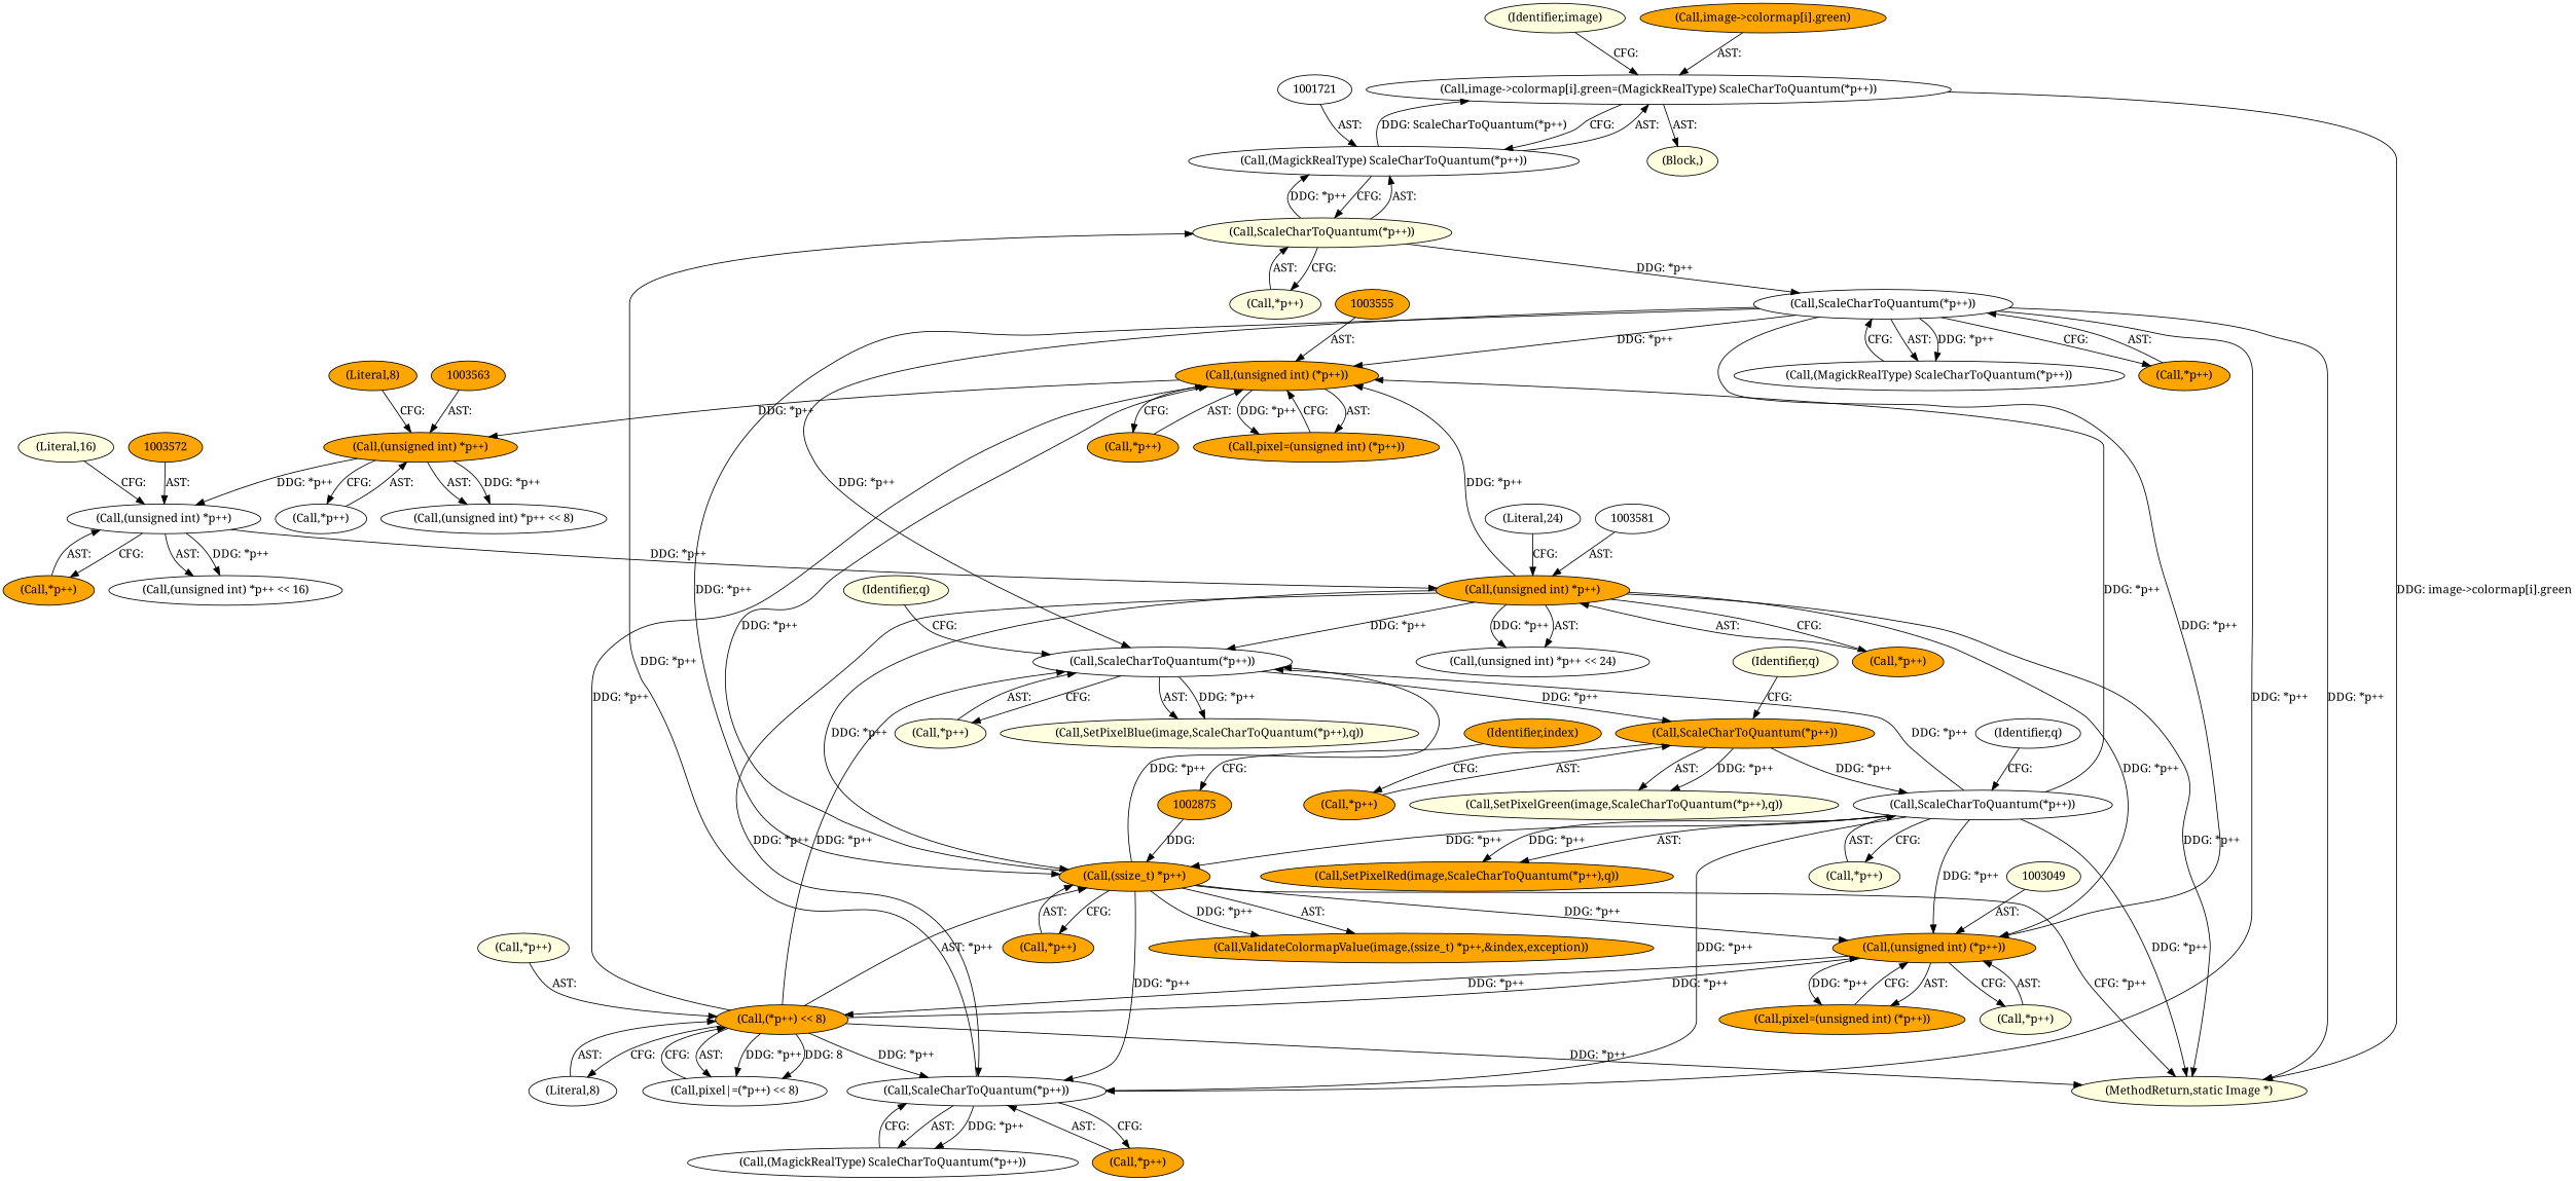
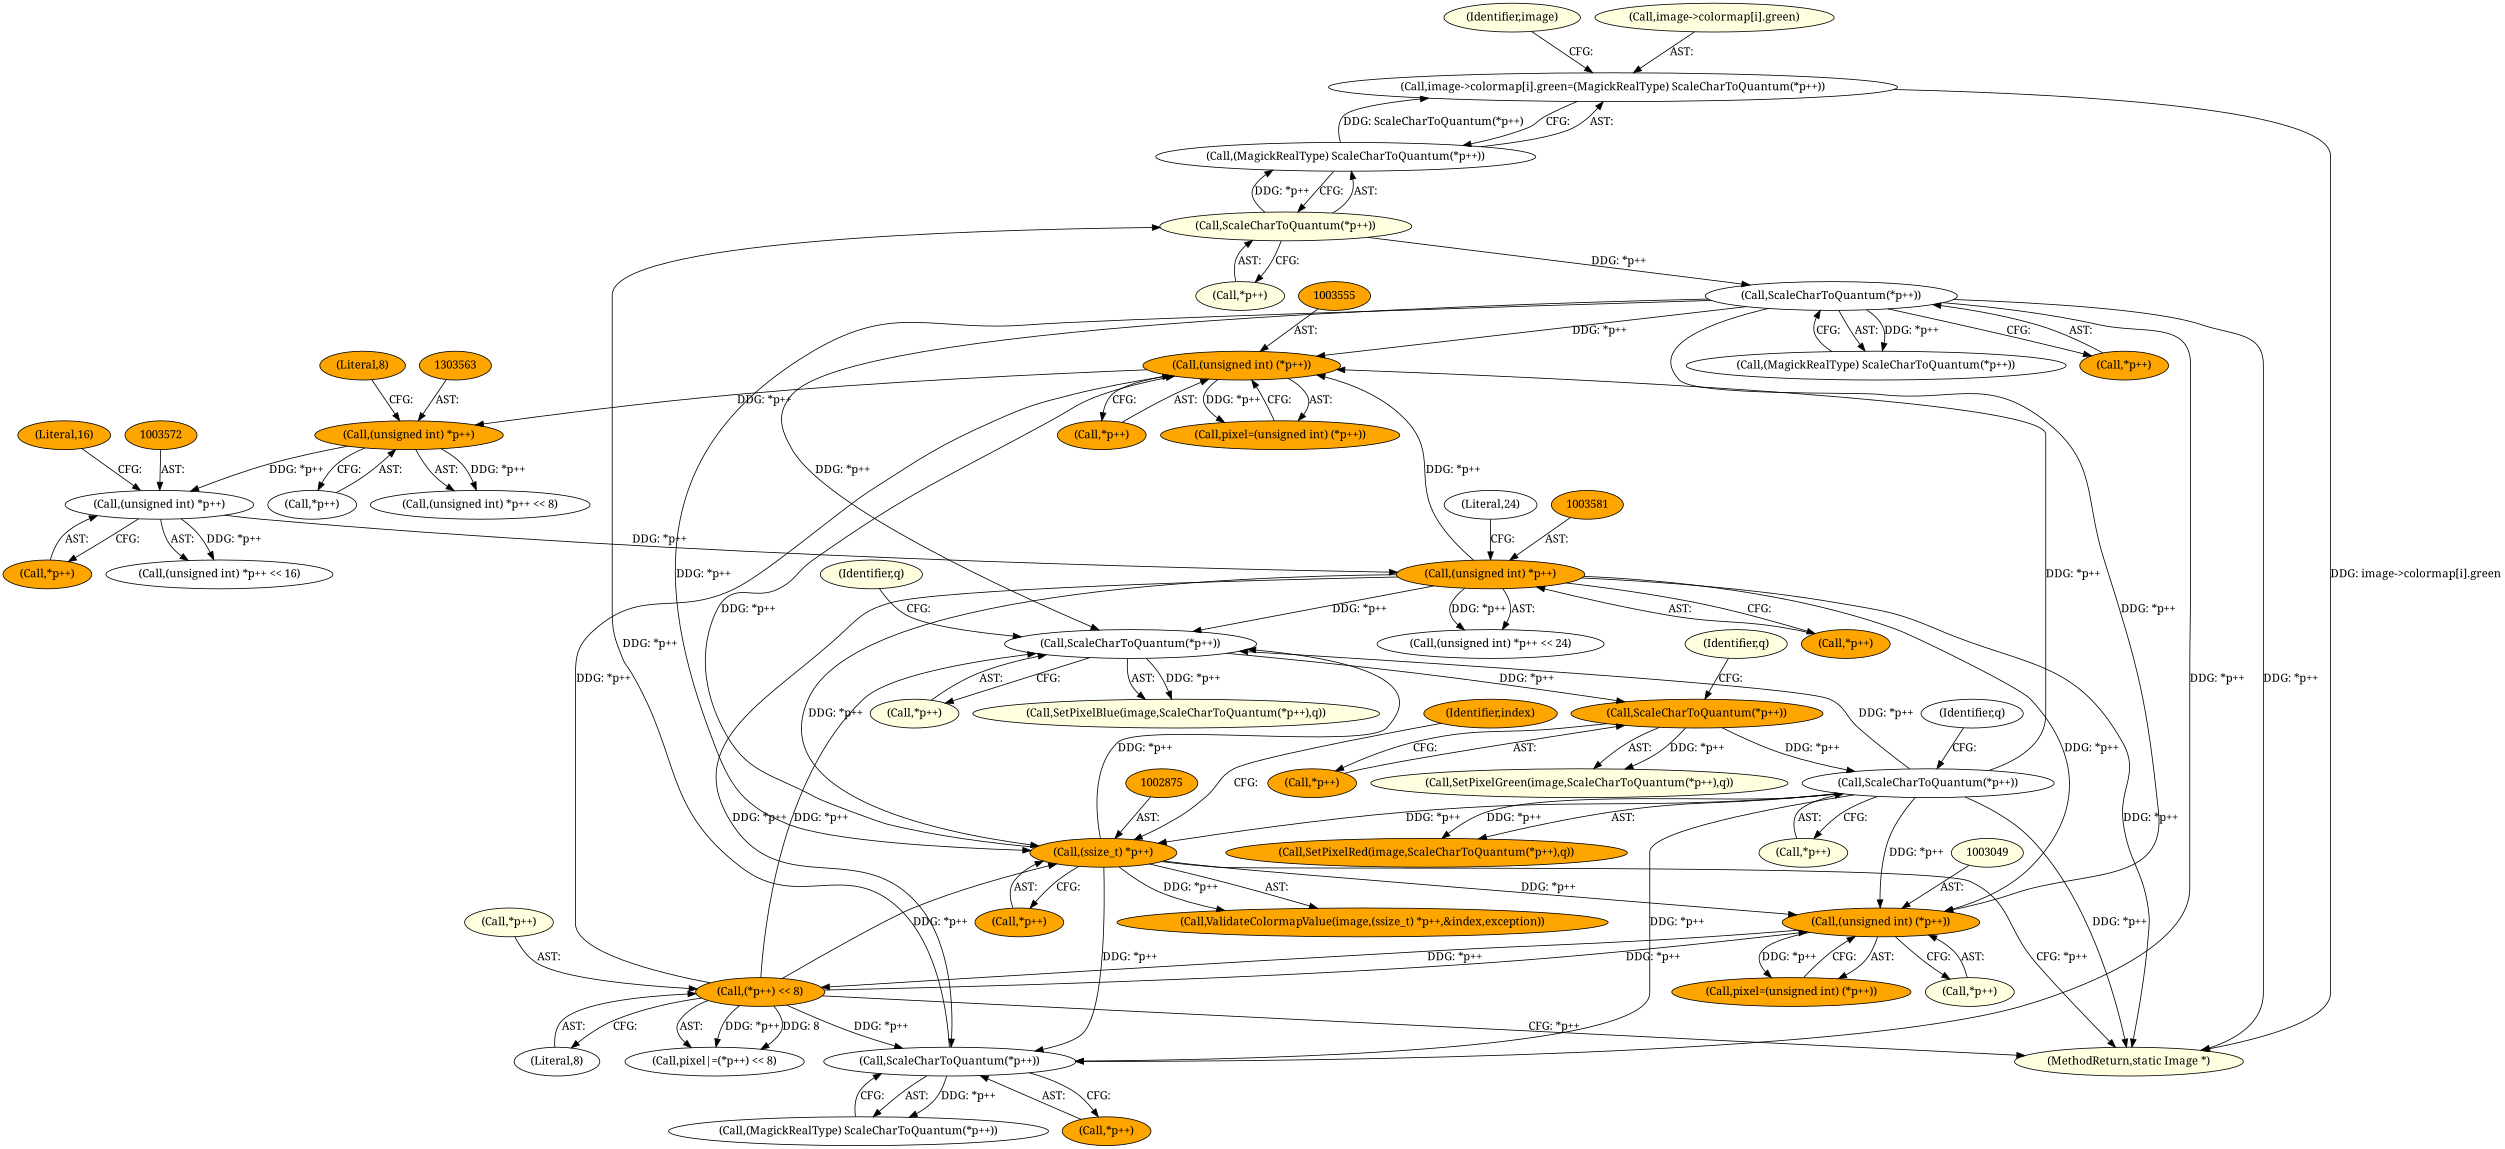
  digraph {
    fontname="Noto Serif"
    node [fillcolor=orange fontname="Noto Serif" style=filled]
    edge [fontname="Noto Serif"]
    n1 [fillcolor=white label="(Call,image->colormap[i].green=(MagickRealType) ScaleCharToQuantum(*p++))"]
    n2 [fillcolor=white label="(Call,(MagickRealType) ScaleCharToQuantum(*p++))"]
-   n3 [fillcolor=lightyellow label="(Block,)"]
    n4 [fillcolor=lightyellow label="(MethodReturn,static Image *)"]
    n5 [fillcolor=lightyellow label="(Call,ScaleCharToQuantum(*p++))"]
    n6 [fillcolor=white label="(Call,ScaleCharToQuantum(*p++))"]
    n7 [fillcolor=lightyellow label="(Call,*p++)"]
    n8 [fillcolor=white label="(Call,ScaleCharToQuantum(*p++))"]
    n9 [label="(Call,(unsigned int) (*p++))"]
    n10 [fillcolor=white label="(Call,ScaleCharToQuantum(*p++))"]
    n11 [label="(Call,(ssize_t) *p++)"]
    n12 [label="(Call,(unsigned int) (*p++))"]
    n13 [fillcolor=white label="(Call,(MagickRealType) ScaleCharToQuantum(*p++))"]
    n14 [label="(Call,*p++)"]
    n15 [fillcolor=white label="(Call,(MagickRealType) ScaleCharToQuantum(*p++))"]
    n16 [label="(Call,*p++)"]
    n17 [label="(Call,(unsigned int) *p++)"]
    n18 [fillcolor=white label="(Call,(unsigned int) *p++ << 24)"]
    n19 [label="(Call,*p++)"]
    n20 [label="(Call,(unsigned int) *p++)"]
    n21 [label="(Call,*p++)"]
    n22 [label="(Call,pixel=(unsigned int) (*p++))"]
    n23 [label="(Call,ScaleCharToQuantum(*p++))"]
    n24 [fillcolor=lightyellow label="(Call,SetPixelBlue(image,ScaleCharToQuantum(*p++),q))"]
    n25 [fillcolor=lightyellow label="(Call,*p++)"]
    n26 [label="(Call,ValidateColormapValue(image,(ssize_t) *p++,&index,exception))"]
    n27 [label="(Call,*p++)"]
    n28 [label="(Call,(*p++) << 8)"]
    n29 [fillcolor=lightyellow label="(Call,*p++)"]
    n30 [label="(Call,pixel=(unsigned int) (*p++))"]
    n31 [fillcolor=white label="(Call,(unsigned int) *p++)"]
    n32 [fillcolor=white label="(Call,(unsigned int) *p++ << 16)"]
    n33 [label="(Call,*p++)"]
    n34 [fillcolor=white label="(Call,(unsigned int) *p++ << 8)"]
    n35 [fillcolor=white label="(Call,*p++)"]
    n36 [fillcolor=white label="(Call,ScaleCharToQuantum(*p++))"]
    n37 [fillcolor=lightyellow label="(Call,*p++)"]
    n38 [label="(Call,SetPixelRed(image,ScaleCharToQuantum(*p++),q))"]
    n39 [fillcolor=lightyellow label="(Call,SetPixelGreen(image,ScaleCharToQuantum(*p++),q))"]
    n40 [label="(Call,*p++)"]
    n41 [fillcolor=white label="(Call,pixel|=(*p++) << 8)"]
    n42 [fillcolor=white label="(Literal,8)"]
    n43 [label="(Literal,8)"]
    n44 [fillcolor=lightyellow label="(Identifier,q)"]
    n45 [fillcolor=lightyellow label="(Identifier,image)"]
    n46 [label="(Identifier,index)"]
-   n47 [fillcolor=lightyellow label="(Literal,16)"]
+   n47 [label="(Literal,16)"]
    n48 [fillcolor=white label="(Literal,24)"]
    n49 [fillcolor=lightyellow label="(Identifier,q)"]
    n50 [fillcolor=lightyellow label="(Call,*p++)"]
    n51 [fillcolor=white label="(Identifier,q)"]
-   n52 [label="(Call,image->colormap[i].green)"]
-   1001721 [fillcolor=white]
-   1003581 [fillcolor=white]
+   n52 [fillcolor=lightyellow label="(Call,image->colormap[i].green)"]
+   1003581
    1003572
-   1003563
+   1003563 [label=1303563]
    1003555
    1002875
    1003049 [fillcolor=lightyellow]
    n1 -> n2 [label="CFG: "]
-   n1 -> n3 [label="AST: "]
    n1 -> n4 [label="DDG: image->colormap[i].green"]
    n2 -> n1 [label="AST: "]
    n2 -> n1 [label="DDG: ScaleCharToQuantum(*p++)"]
    n2 -> n5 [label="CFG: "]
    n5 -> n2 [label="AST: "]
    n5 -> n2 [label="DDG: *p++"]
    n5 -> n6 [label="DDG: *p++"]
    n5 -> n7 [label="CFG: "]
    n6 -> n4 [label="DDG: *p++"]
    n6 -> n8 [label="DDG: *p++"]
    n6 -> n9 [label="DDG: *p++"]
    n6 -> n10 [label="DDG: *p++"]
    n6 -> n11 [label="DDG: *p++"]
    n6 -> n12 [label="DDG: *p++"]
    n6 -> n13 [label="AST: "]
    n6 -> n13 [label="DDG: *p++"]
    n6 -> n14 [label="CFG: "]
    n7 -> n5 [label="AST: "]
    n8 -> n5 [label="DDG: *p++"]
    n8 -> n15 [label="AST: "]
    n8 -> n15 [label="DDG: *p++"]
    n8 -> n16 [label="CFG: "]
    n9 -> n20 [label="DDG: *p++"]
    n9 -> n21 [label="CFG: "]
    n9 -> n22 [label="AST: "]
    n9 -> n22 [label="DDG: *p++"]
    n10 -> n23 [label="DDG: *p++"]
    n10 -> n24 [label="AST: "]
    n10 -> n24 [label="DDG: *p++"]
    n10 -> n25 [label="CFG: "]
    n11 -> n4 [label="CFG: *p++"]
    n11 -> n8 [label="DDG: *p++"]
    n11 -> n9 [label="DDG: *p++"]
    n11 -> n10 [label="DDG: *p++"]
    n11 -> n12 [label="DDG: *p++"]
    n11 -> n26 [label="AST: "]
    n11 -> n26 [label="DDG: *p++"]
    n11 -> n27 [label="CFG: "]
    n12 -> n28 [label="DDG: *p++"]
    n12 -> n29 [label="CFG: "]
    n12 -> n30 [label="AST: "]
    n12 -> n30 [label="DDG: *p++"]
    n13 -> n6 [label="CFG: "]
    n14 -> n6 [label="AST: "]
    n15 -> n8 [label="CFG: "]
    n16 -> n8 [label="AST: "]
    n17 -> n4 [label="DDG: *p++"]
    n17 -> n8 [label="DDG: *p++"]
    n17 -> n9 [label="DDG: *p++"]
    n17 -> n10 [label="DDG: *p++"]
    n17 -> n11 [label="DDG: *p++"]
    n17 -> n12 [label="DDG: *p++"]
    n17 -> n18 [label="AST: "]
    n17 -> n18 [label="DDG: *p++"]
    n17 -> n19 [label="CFG: "]
    n19 -> n17 [label="AST: "]
    n20 -> n31 [label="DDG: *p++"]
    n20 -> n34 [label="AST: "]
    n20 -> n34 [label="DDG: *p++"]
    n20 -> n35 [label="CFG: "]
    n21 -> n9 [label="AST: "]
    n22 -> n9 [label="CFG: "]
    n23 -> n36 [label="DDG: *p++"]
    n23 -> n39 [label="AST: "]
    n23 -> n39 [label="DDG: *p++"]
    n23 -> n40 [label="CFG: "]
    n25 -> n10 [label="AST: "]
    n27 -> n11 [label="AST: "]
-   n28 -> n4 [label="DDG: *p++"]
+   n28 -> n4 [label="CFG: *p++"]
    n28 -> n8 [label="DDG: *p++"]
    n28 -> n9 [label="DDG: *p++"]
    n28 -> n10 [label="DDG: *p++"]
-   n28 -> n11 [label="AST: *p++"]
+   n28 -> n11 [label="DDG: *p++"]
    n28 -> n12 [label="DDG: *p++"]
    n28 -> n41 [label="AST: "]
    n28 -> n41 [label="DDG: *p++"]
    n28 -> n41 [label="DDG: 8"]
    n28 -> n42 [label="CFG: "]
    n29 -> n12 [label="AST: "]
    n30 -> n12 [label="CFG: "]
    n31 -> n17 [label="DDG: *p++"]
    n31 -> n32 [label="AST: "]
    n31 -> n32 [label="DDG: *p++"]
    n31 -> n33 [label="CFG: "]
    n33 -> n31 [label="AST: "]
    n35 -> n20 [label="AST: "]
    n36 -> n4 [label="DDG: *p++"]
    n36 -> n8 [label="DDG: *p++"]
    n36 -> n9 [label="DDG: *p++"]
    n36 -> n10 [label="DDG: *p++"]
    n36 -> n11 [label="DDG: *p++"]
    n36 -> n12 [label="DDG: *p++"]
    n36 -> n37 [label="CFG: "]
    n36 -> n38 [label="AST: "]
    n36 -> n38 [label="DDG: *p++"]
    n37 -> n36 [label="AST: "]
    n40 -> n23 [label="AST: "]
-   n41 -> n28 [label="CFG: "]
    n42 -> n28 [label="AST: "]
    n43 -> n20 [label="CFG: "]
    n44 -> n23 [label="CFG: "]
    n45 -> n1 [label="CFG: "]
-   n46 -> 1002875 [label="CFG: "]
+   n46 -> n11 [label="CFG: "]
    n47 -> n31 [label="CFG: "]
    n48 -> n17 [label="CFG: "]
    n49 -> n10 [label="CFG: "]
    n50 -> n28 [label="AST: "]
    n51 -> n36 [label="CFG: "]
    n52 -> n1 [label="AST: "]
-   1001721 -> n2 [label="AST: "]
    1003581 -> n17 [label="AST: "]
    1003572 -> n31 [label="AST: "]
    1003563 -> n20 [label="AST: "]
    1003555 -> n9 [label="AST: "]
-   1002875 -> n11 [label="DDG: "]
+   1002875 -> n11 [label="AST: "]
    1003049 -> n12 [label="AST: "]
  }
